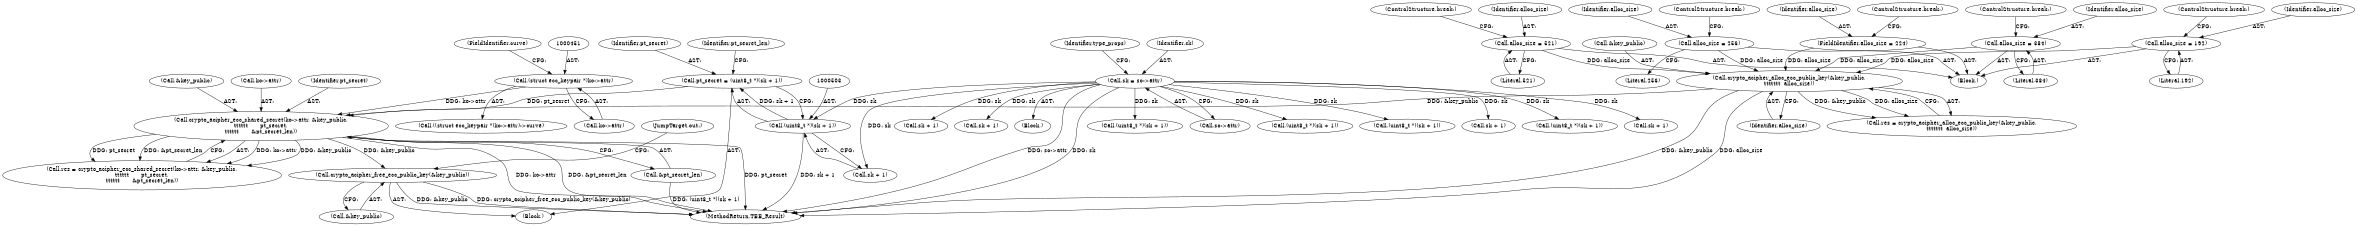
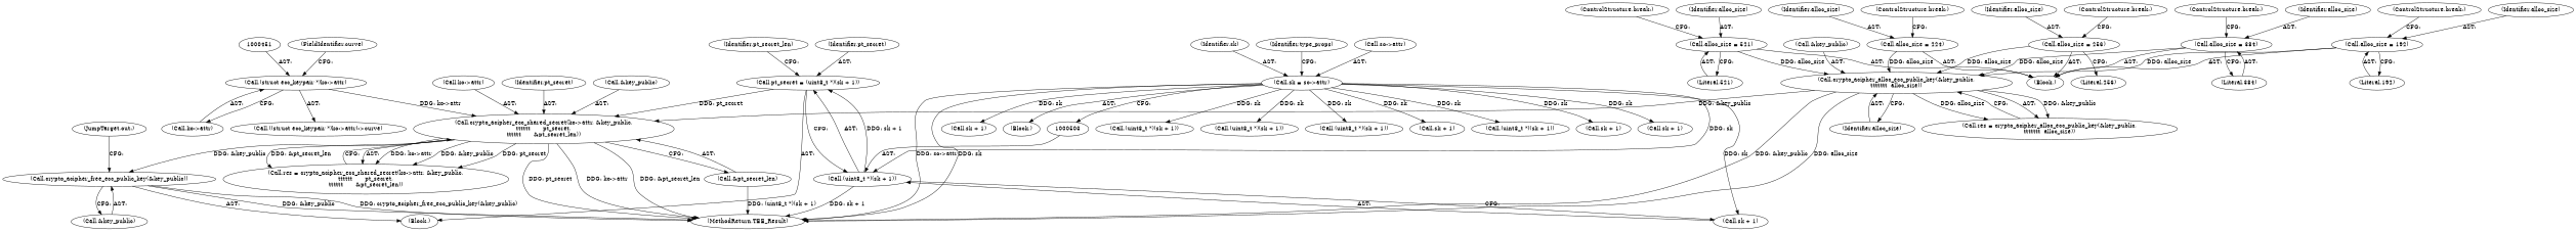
  digraph {
    n1 [label="(Call,crypto_acipher_free_ecc_public_key(&key_public))"]
    n2 [label="(MethodReturn,TEE_Result)"]
    n3 [label="(Call,&key_public)"]
    n4 [label="(Block,)"]
    n5 [label="(Call,crypto_acipher_ecc_shared_secret(ko->attr, &key_public,\n\t\t\t\t\t\t       pt_secret,\n\t\t\t\t\t\t       &pt_secret_len))"]
    n6 [label="(Call,&pt_secret_len)"]
    n7 [label="(Call,res = crypto_acipher_ecc_shared_secret(ko->attr, &key_public,\n\t\t\t\t\t\t       pt_secret,\n\t\t\t\t\t\t       &pt_secret_len))"]
    n8 [label="(Call,(struct ecc_keypair *)ko->attr)"]
    n9 [label="(Call,ko->attr)"]
    n10 [label="(Call,((struct ecc_keypair *)ko->attr)->curve)"]
    n11 [label="(Call,crypto_acipher_alloc_ecc_public_key(&key_public,\n\t\t\t\t\t\t\t  alloc_size))"]
    n12 [label="(Identifier,alloc_size)"]
    n13 [label="(Call,res = crypto_acipher_alloc_ecc_public_key(&key_public,\n\t\t\t\t\t\t\t  alloc_size))"]
-   n14 [label="(FieldIdentifier,alloc_size = 224)"]
+   n14 [label="(Call,alloc_size = 224)"]
    n15 [label="(Block,)"]
    n16 [label="(Call,alloc_size = 521)"]
    n17 [label="(Literal,521)"]
    n18 [label="(Call,alloc_size = 256)"]
    n19 [label="(Literal,256)"]
    n20 [label="(Call,alloc_size = 384)"]
    n21 [label="(Literal,384)"]
    n22 [label="(Call,alloc_size = 192)"]
    n23 [label="(Literal,192)"]
    n24 [label="(Call,pt_secret = (uint8_t *)(sk + 1))"]
    n25 [label="(Call,(uint8_t *)(sk + 1))"]
    n26 [label="(Call,sk + 1)"]
    n27 [label="(Call,sk = so->attr)"]
    n28 [label="(Call,(uint8_t *)(sk + 1))"]
    n29 [label="(Call,so->attr)"]
    n30 [label="(Call,(uint8_t *)(sk + 1))"]
    n31 [label="(Call,(uint8_t *)(sk + 1))"]
    n32 [label="(Call,sk + 1)"]
    n33 [label="(Call,(uint8_t *)(sk + 1))"]
    n34 [label="(Call,sk + 1)"]
    n35 [label="(Call,sk + 1)"]
    n36 [label="(Call,sk + 1)"]
    n37 [label="(Block,)"]
    n38 [label="(Identifier,pt_secret_len)"]
    n39 [label="(ControlStructure,break;)"]
    n40 [label="(Identifier,pt_secret)"]
    n41 [label="(JumpTarget,out:)"]
    n42 [label="(Identifier,sk)"]
    n43 [label="(Identifier,alloc_size)"]
    n44 [label="(Identifier,alloc_size)"]
    n45 [label="(ControlStructure,break;)"]
    n46 [label="(Identifier,type_props)"]
    n47 [label="(ControlStructure,break;)"]
    n48 [label="(Call,&key_public)"]
    n49 [label="(ControlStructure,break;)"]
    n50 [label="(Identifier,alloc_size)"]
    n51 [label="(Call,&key_public)"]
    n52 [label="(ControlStructure,break;)"]
    n53 [label="(Identifier,pt_secret)"]
    n54 [label="(FieldIdentifier,curve)"]
    n55 [label="(Call,ko->attr)"]
    n56 [label="(Identifier,alloc_size)"]
    n57 [label="(Identifier,alloc_size)"]
    1000451
    1000503
    n1 -> n2 [label="DDG: &key_public"]
    n1 -> n2 [label="DDG: crypto_acipher_free_ecc_public_key(&key_public)"]
    n1 -> n3 [label="CFG: "]
    n1 -> n4 [label="AST: "]
    n3 -> n1 [label="AST: "]
    n5 -> n1 [label="DDG: &key_public"]
    n5 -> n2 [label="DDG: pt_secret"]
    n5 -> n2 [label="DDG: ko->attr"]
    n5 -> n2 [label="DDG: &pt_secret_len"]
    n5 -> n6 [label="CFG: "]
    n5 -> n7 [label="AST: "]
    n5 -> n7 [label="DDG: ko->attr"]
    n5 -> n7 [label="DDG: &key_public"]
    n5 -> n7 [label="DDG: pt_secret"]
    n5 -> n7 [label="DDG: &pt_secret_len"]
    n6 -> n2 [label="DDG: (uint8_t *)(sk + 1)"]
    n6 -> n5 [label="AST: "]
    n7 -> n5 [label="CFG: "]
    n8 -> n5 [label="DDG: ko->attr"]
    n8 -> n9 [label="CFG: "]
    n8 -> n10 [label="AST: "]
    n9 -> n8 [label="AST: "]
    n11 -> n2 [label="DDG: &key_public"]
    n11 -> n2 [label="DDG: alloc_size"]
    n11 -> n5 [label="DDG: &key_public"]
    n11 -> n12 [label="CFG: "]
    n11 -> n13 [label="AST: "]
    n11 -> n13 [label="DDG: &key_public"]
    n11 -> n13 [label="DDG: alloc_size"]
    n12 -> n11 [label="AST: "]
    n13 -> n11 [label="CFG: "]
    n14 -> n11 [label="DDG: alloc_size"]
    n14 -> n15 [label="AST: "]
    n16 -> n11 [label="DDG: alloc_size"]
    n16 -> n15 [label="AST: "]
    n16 -> n17 [label="CFG: "]
    n17 -> n16 [label="AST: "]
    n18 -> n11 [label="DDG: alloc_size"]
    n18 -> n15 [label="AST: "]
    n18 -> n19 [label="CFG: "]
    n20 -> n11 [label="DDG: alloc_size"]
    n20 -> n15 [label="AST: "]
    n20 -> n21 [label="CFG: "]
    n21 -> n20 [label="AST: "]
    n22 -> n11 [label="DDG: alloc_size"]
    n22 -> n15 [label="AST: "]
    n22 -> n23 [label="CFG: "]
    n23 -> n22 [label="AST: "]
    n24 -> n4 [label="AST: "]
    n24 -> n5 [label="DDG: pt_secret"]
    n24 -> n25 [label="CFG: "]
    n25 -> n2 [label="DDG: sk + 1"]
    n25 -> n24 [label="AST: "]
    n25 -> n24 [label="DDG: sk + 1"]
    n25 -> n26 [label="CFG: "]
    n26 -> n25 [label="AST: "]
    n27 -> n2 [label="DDG: so->attr"]
    n27 -> n2 [label="DDG: sk"]
    n27 -> n25 [label="DDG: sk"]
    n27 -> n26 [label="DDG: sk"]
    n27 -> n28 [label="DDG: sk"]
-   n27 -> n29 [label="CFG: "]
+   n27 -> 1000503 [label="CFG: "]
    n27 -> n30 [label="DDG: sk"]
    n27 -> n31 [label="DDG: sk"]
    n27 -> n32 [label="DDG: sk"]
    n27 -> n33 [label="DDG: sk"]
    n27 -> n34 [label="DDG: sk"]
    n27 -> n35 [label="DDG: sk"]
    n27 -> n36 [label="DDG: sk"]
    n27 -> n37 [label="AST: "]
    n29 -> n27 [label="AST: "]
    n38 -> n24 [label="CFG: "]
    n39 -> n22 [label="CFG: "]
    n40 -> n5 [label="AST: "]
    n41 -> n1 [label="CFG: "]
    n42 -> n27 [label="AST: "]
    n43 -> n22 [label="AST: "]
    n44 -> n14 [label="AST: "]
    n45 -> n14 [label="CFG: "]
    n46 -> n27 [label="CFG: "]
    n47 -> n20 [label="CFG: "]
    n48 -> n11 [label="AST: "]
    n49 -> n16 [label="CFG: "]
    n50 -> n18 [label="AST: "]
    n51 -> n5 [label="AST: "]
    n52 -> n18 [label="CFG: "]
    n53 -> n24 [label="AST: "]
    n54 -> n8 [label="CFG: "]
    n55 -> n5 [label="AST: "]
    n56 -> n16 [label="AST: "]
    n57 -> n20 [label="AST: "]
    1000451 -> n8 [label="AST: "]
    1000503 -> n25 [label="AST: "]
  }
